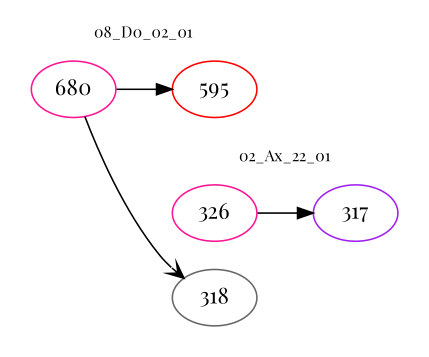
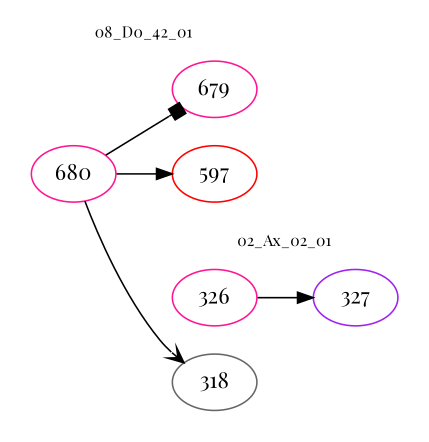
  digraph {
    fontname="Playfair Display"
    rankdir=LR
    node [color=deeppink fontname="Playfair Display"]
    edge [arrowhead=normal color=black fontname="Playfair Display"]
    n1 [label=326]
-   n2 [color=purple label=317]
+   n2 [color=purple label=327]
    n3 [color=gray40 label=318]
    n4 [label=680]
-   n5 [color=red label=595]
+   n5 [color=red label=597]
+   n6 [label=679]
    subgraph cluster_1 {
      color=white
      fontsize=10
-     label="02_Ax_22_01"
+     label="02_Ax_02_01"
      n1
      n2
      n3
    }
    subgraph cluster_2 {
      color=white
      fontsize=10
-     label="08_D0_02_01"
+     label="08_D0_42_01"
      n4
      n5
+     n6
    }
    n1 -> n2
    n4 -> n3 [arrowhead=vee]
    n4 -> n5
+   n4 -> n6 [arrowhead=box]
  }
